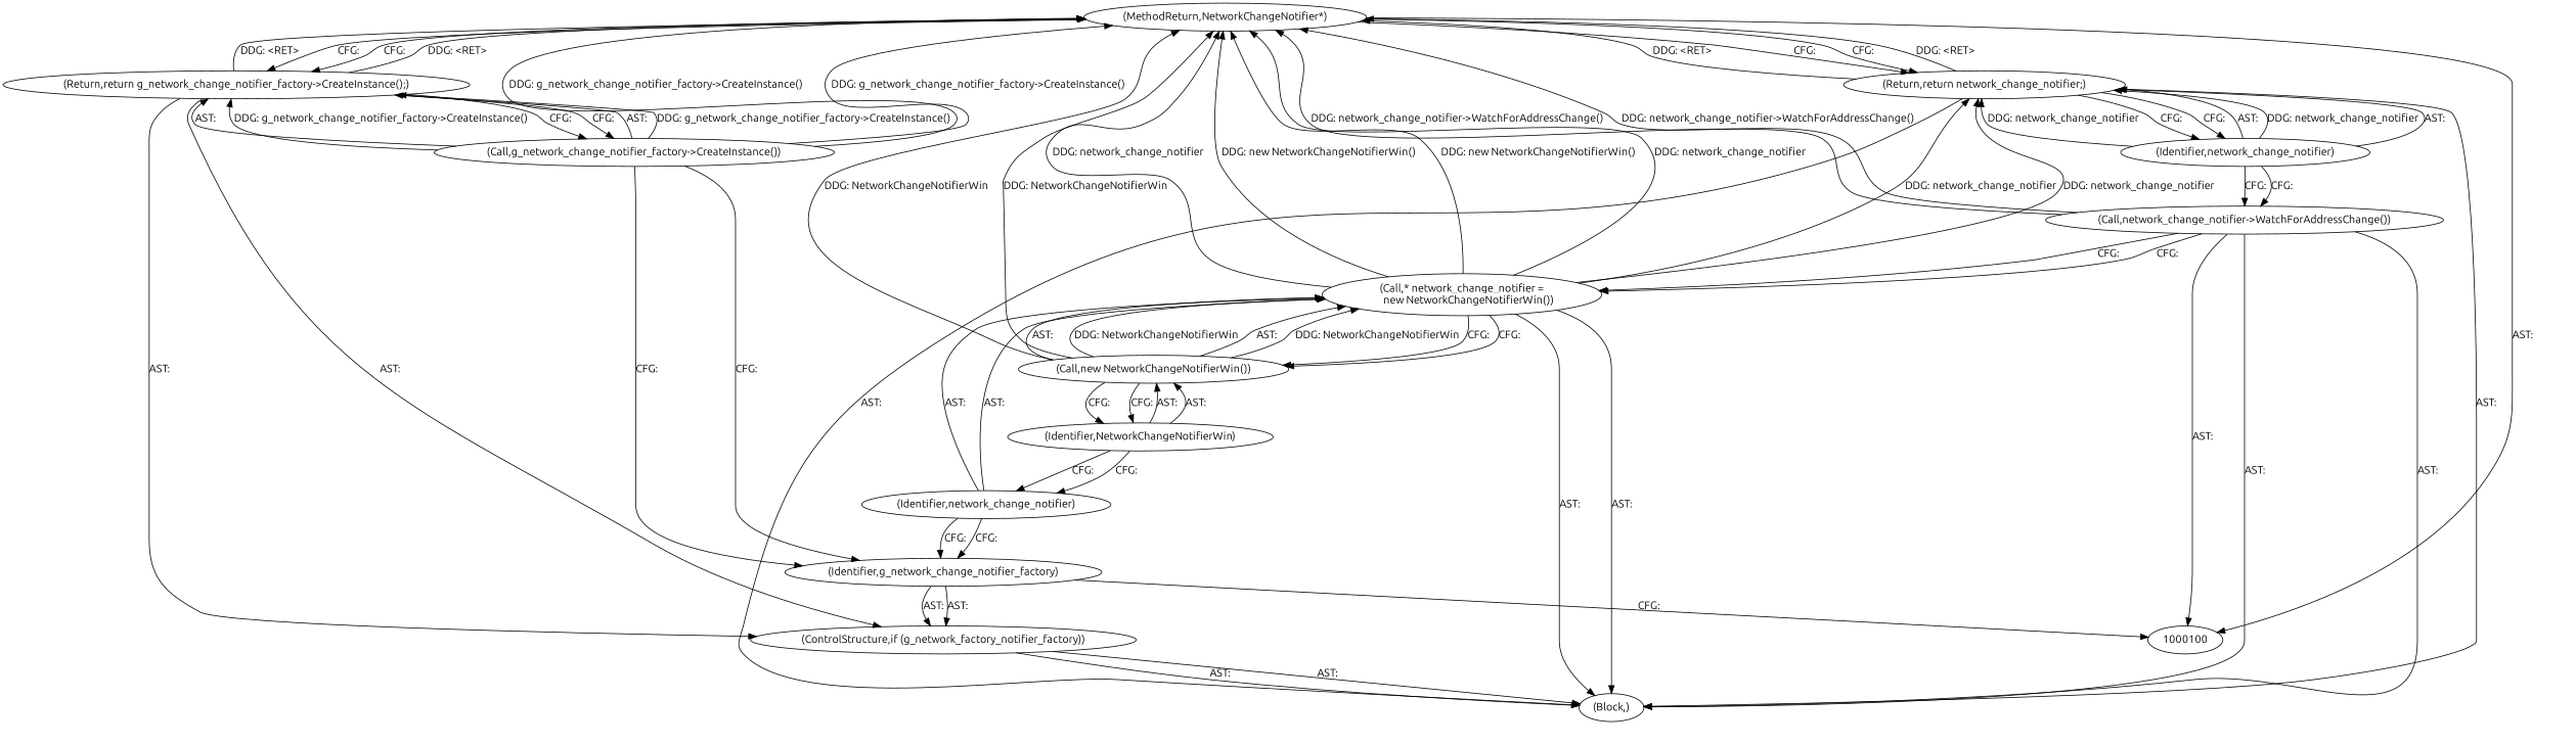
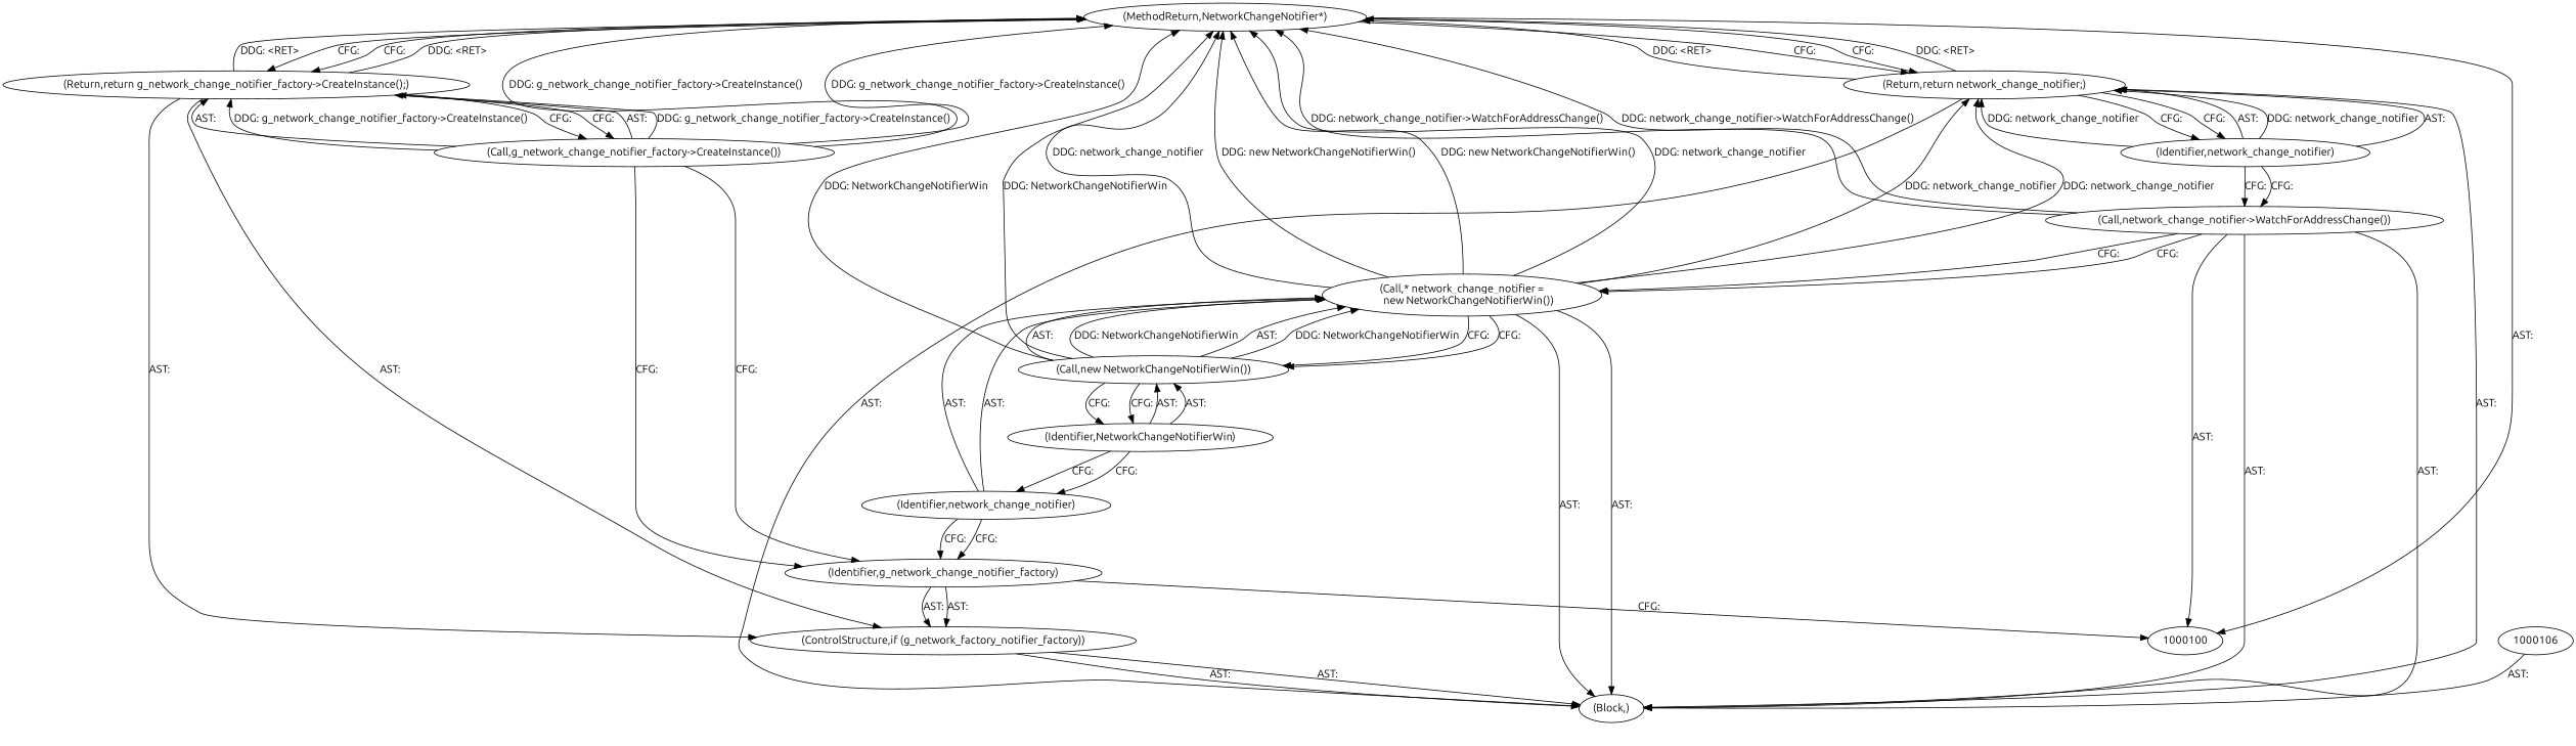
  digraph {
    fontname=Ubuntu
    node [fontname=Ubuntu]
    edge [fontname=Ubuntu]
    n1 [label="(MethodReturn,NetworkChangeNotifier*)"]
    n2 [label="(Return,return g_network_change_notifier_factory->CreateInstance();)"]
    n3 [label="(Return,return network_change_notifier;)"]
    1000100
    n5 [label="(ControlStructure,if (g_network_factory_notifier_factory))"]
    n6 [label="(Call,g_network_change_notifier_factory->CreateInstance())"]
    n7 [label="(Block,)"]
    n8 [label="(Identifier,network_change_notifier)"]
    n9 [label="(Identifier,g_network_change_notifier_factory)"]
    n10 [label="(Call,* network_change_notifier =\n      new NetworkChangeNotifierWin())"]
    n11 [label="(Call,new NetworkChangeNotifierWin())"]
    n12 [label="(Identifier,NetworkChangeNotifierWin)"]
    n13 [label="(Identifier,network_change_notifier)"]
    n14 [label="(Call,network_change_notifier->WatchForAddressChange())"]
+   1000106
    n1 -> n2 [label="CFG: "]
    n1 -> n2 [label="CFG: "]
    n1 -> n3 [label="CFG: "]
    n1 -> n3 [label="CFG: "]
    n1 -> 1000100 [label="AST: "]
    n2 -> n1 [label="DDG: <RET>"]
    n2 -> n1 [label="DDG: <RET>"]
    n2 -> n5 [label="AST: "]
    n2 -> n5 [label="AST: "]
    n2 -> n6 [label="CFG: "]
    n2 -> n6 [label="CFG: "]
    n3 -> n1 [label="DDG: <RET>"]
    n3 -> n1 [label="DDG: <RET>"]
    n3 -> n7 [label="AST: "]
    n3 -> n7 [label="AST: "]
    n3 -> n8 [label="CFG: "]
    n3 -> n8 [label="CFG: "]
    n5 -> n7 [label="AST: "]
    n5 -> n7 [label="AST: "]
    n6 -> n1 [label="DDG: g_network_change_notifier_factory->CreateInstance()"]
    n6 -> n1 [label="DDG: g_network_change_notifier_factory->CreateInstance()"]
    n6 -> n2 [label="AST: "]
    n6 -> n2 [label="DDG: g_network_change_notifier_factory->CreateInstance()"]
    n6 -> n2 [label="AST: "]
    n6 -> n2 [label="DDG: g_network_change_notifier_factory->CreateInstance()"]
    n6 -> n9 [label="CFG: "]
    n6 -> n9 [label="CFG: "]
    n8 -> n3 [label="AST: "]
    n8 -> n3 [label="DDG: network_change_notifier"]
    n8 -> n3 [label="AST: "]
    n8 -> n3 [label="DDG: network_change_notifier"]
    n8 -> n14 [label="CFG: "]
    n8 -> n14 [label="CFG: "]
    n9 -> 1000100 [label="CFG: "]
    n9 -> n5 [label="AST: "]
    n9 -> n5 [label="AST: "]
    n10 -> n1 [label="DDG: network_change_notifier"]
    n10 -> n1 [label="DDG: new NetworkChangeNotifierWin()"]
    n10 -> n1 [label="DDG: network_change_notifier"]
    n10 -> n1 [label="DDG: new NetworkChangeNotifierWin()"]
    n10 -> n3 [label="DDG: network_change_notifier"]
    n10 -> n3 [label="DDG: network_change_notifier"]
    n10 -> n7 [label="AST: "]
    n10 -> n7 [label="AST: "]
    n10 -> n11 [label="CFG: "]
    n10 -> n11 [label="CFG: "]
    n11 -> n1 [label="DDG: NetworkChangeNotifierWin"]
    n11 -> n1 [label="DDG: NetworkChangeNotifierWin"]
    n11 -> n10 [label="AST: "]
    n11 -> n10 [label="DDG: NetworkChangeNotifierWin"]
    n11 -> n10 [label="AST: "]
    n11 -> n10 [label="DDG: NetworkChangeNotifierWin"]
    n11 -> n12 [label="CFG: "]
    n11 -> n12 [label="CFG: "]
    n12 -> n11 [label="AST: "]
    n12 -> n11 [label="AST: "]
    n12 -> n13 [label="CFG: "]
    n12 -> n13 [label="CFG: "]
    n13 -> n9 [label="CFG: "]
    n13 -> n9 [label="CFG: "]
    n13 -> n10 [label="AST: "]
    n13 -> n10 [label="AST: "]
    n14 -> n1 [label="DDG: network_change_notifier->WatchForAddressChange()"]
    n14 -> n1 [label="DDG: network_change_notifier->WatchForAddressChange()"]
    n14 -> 1000100 [label="AST: "]
    n14 -> n7 [label="AST: "]
    n14 -> n7 [label="AST: "]
    n14 -> n10 [label="CFG: "]
    n14 -> n10 [label="CFG: "]
+   1000106 -> n7 [label="AST: "]
  }
